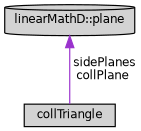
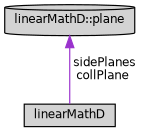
  digraph {
    node [color=black fillcolor=lightgrey fontname=Helvetica fontsize=10 style=filled]
-   n1 [fontcolor=black height=0.2 label=collTriangle shape=box width=0.4]
+   n1 [fontcolor=black height=0.2 label=linearMathD shape=box width=0.4]
    n2 [height=0.2 label="linearMathD::plane" shape=cylinder width=0.4]
    n2 -> n1 [color=darkorchid3 dir=back fontname=Helvetica fontsize=10 label=" sidePlanes\ncollPlane" labelfontname=Helvetica labelfontsize=10 style=solid]
  }
